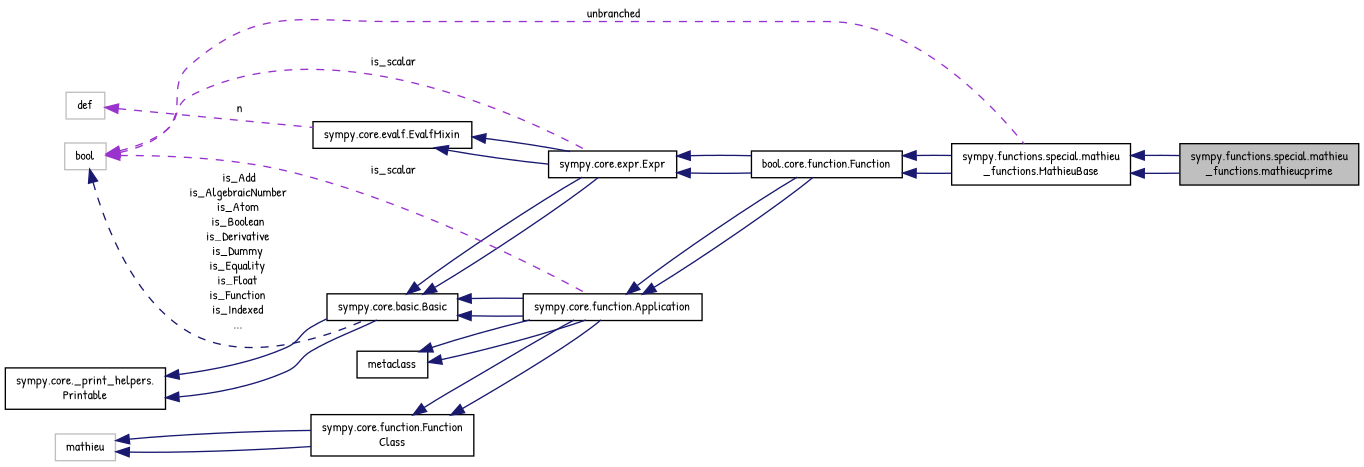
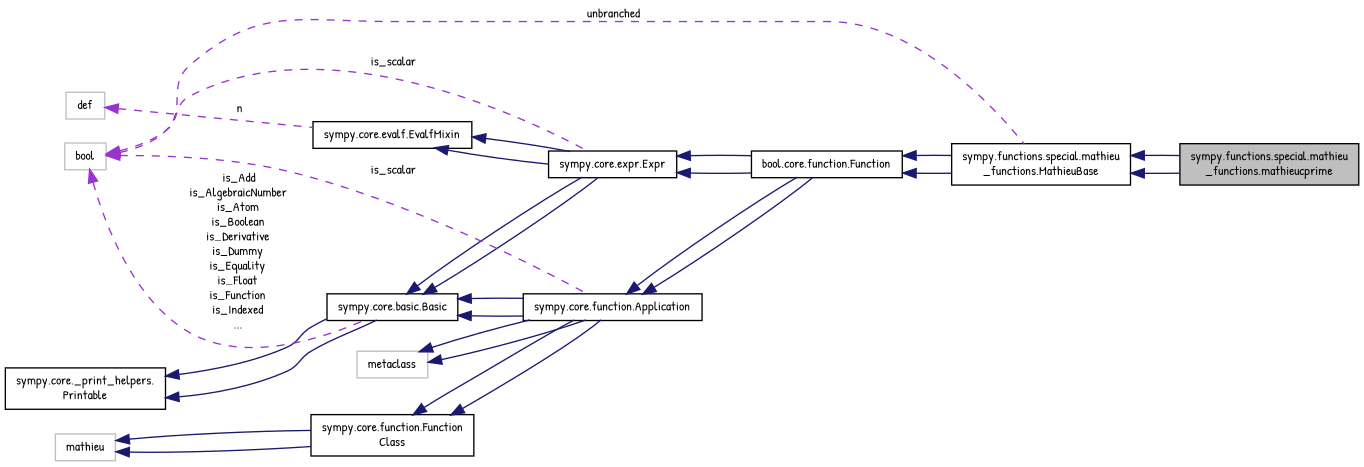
  digraph {
    fontname="Patrick Hand"
    rankdir=LR
    node [color=black fillcolor=white fontname="Patrick Hand" fontsize=10 shape=record style=filled]
    edge [color=midnightblue dir=back fontname="Patrick Hand" fontsize=10 labelfontname=Helvetica labelfontsize=10 style=solid]
    n1 [fillcolor=grey75 fontcolor=black height=0.2 label="sympy.functions.special.mathieu\l_functions.mathieucprime" width=0.4]
    n2 [height=0.2 label="sympy.functions.special.mathieu\l_functions.MathieuBase" width=0.4]
    n3 [height=0.2 label="bool.core.function.Function" width=0.4]
    n4 [height=0.2 label="sympy.core.function.Application" width=0.4]
    n5 [height=0.2 label="sympy.core.basic.Basic" width=0.4]
    n6 [height=0.2 label="sympy.core.expr.Expr" width=0.4]
    n7 [height=0.2 label="sympy.core._print_helpers.\lPrintable" width=0.4]
    n8 [color=grey75 height=0.2 label=bool width=0.4]
-   n9 [height=0.2 label=metaclass width=0.4]
+   n9 [color=grey75 height=0.2 label=metaclass width=0.4]
    n10 [height=0.2 label="sympy.core.function.Function\lClass" width=0.4]
    n11 [color=grey75 height=0.2 label=mathieu width=0.4]
    n12 [height=0.2 label="sympy.core.evalf.EvalfMixin" width=0.4]
    n13 [color=grey75 height=0.2 label=def width=0.4]
    n2 -> n1
    n2 -> n1
    n3 -> n2
    n3 -> n2
    n4 -> n3
    n4 -> n3
    n5 -> n4
    n5 -> n4
    n5 -> n6
    n5 -> n6
    n6 -> n3
    n6 -> n3
    n7 -> n5
    n7 -> n5
    n8 -> n2 [color=darkorchid3 label=" unbranched" style=dashed]
    n8 -> n4 [color=darkorchid3 label=" is_scalar" style=dashed]
-   n8 -> n5 [label=" is_Add\nis_AlgebraicNumber\nis_Atom\nis_Boolean\nis_Derivative\nis_Dummy\nis_Equality\nis_Float\nis_Function\nis_Indexed\n..." style=dashed]
+   n8 -> n5 [color=darkorchid3 label=" is_Add\nis_AlgebraicNumber\nis_Atom\nis_Boolean\nis_Derivative\nis_Dummy\nis_Equality\nis_Float\nis_Function\nis_Indexed\n..." style=dashed]
    n8 -> n6 [color=darkorchid3 label=" is_scalar" style=dashed]
    n9 -> n4
    n9 -> n4
    n10 -> n4
    n10 -> n4
    n11 -> n10
    n11 -> n10
    n12 -> n6
    n12 -> n6
    n13 -> n12 [color=darkorchid3 label=" n" style=dashed]
  }
